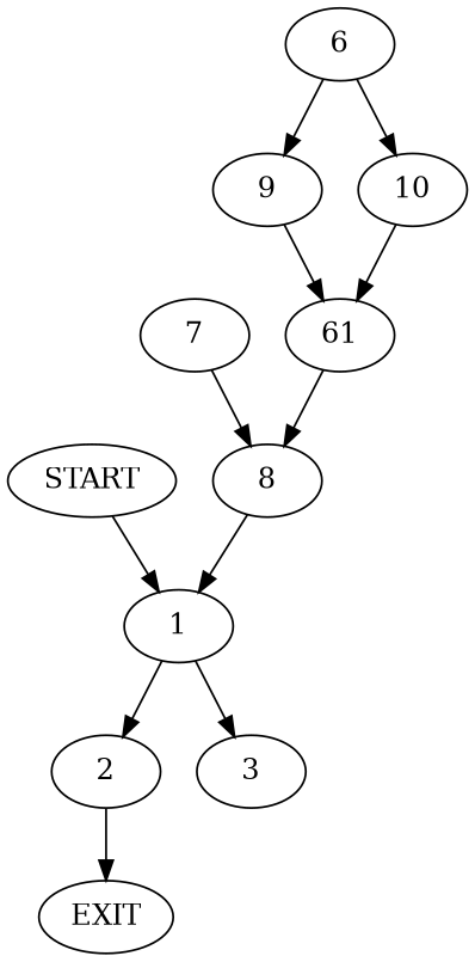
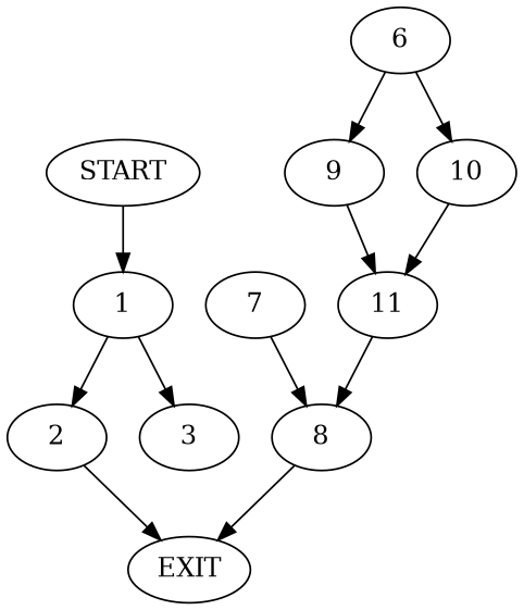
  digraph {
    n1 [label=START]
    1
    2
    3
    n5 [label=EXIT]
    6
    9
    10
    7
    8
-   11 [label=61]
+   11
    n1 -> 1
    1 -> 2
    1 -> 3
    2 -> n5
    6 -> 9
    6 -> 10
    9 -> 11
    10 -> 11
    7 -> 8
-   8 -> 1
+   8 -> n5
    11 -> 8
  }
